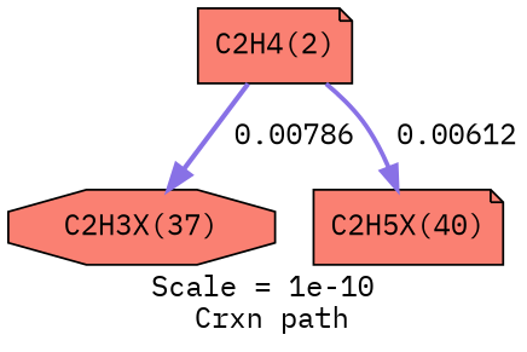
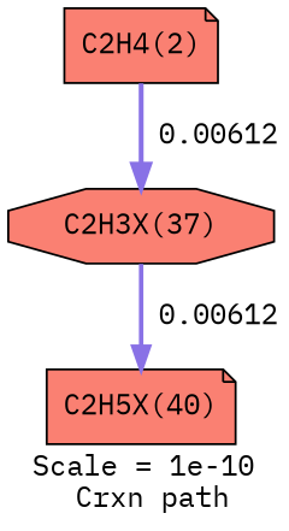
  digraph {
    fontname="IBM Plex Mono"
    label="Scale = 1e-10\l Crxn path"
    node [fillcolor=salmon fontname="IBM Plex Mono" shape=note style=filled]
    edge [fontname="IBM Plex Mono"]
    n1 [label="C2H4(2)"]
    n2 [label="C2H3X(37)" shape=octagon]
    n3 [label="C2H5X(40)"]
-   n1 -> n2 [arrowsize=1.17 color="0.7, 0.508, 0.9" label=" 0.00786" style="setlinewidth(2.34)"]
-   n1 -> n3 [arrowsize=1.08 color="0.7, 0.506, 0.9" label=" 0.00612" style="setlinewidth(2.15)"]
+   n1 -> n2 [arrowsize=1.17 color="0.7, 0.508, 0.9" label=" 0.00612" style="setlinewidth(2.34)"]
+   n2 -> n3 [arrowsize=1.08 color="0.7, 0.506, 0.9" label=" 0.00612" style="setlinewidth(2.15)"]
  }
